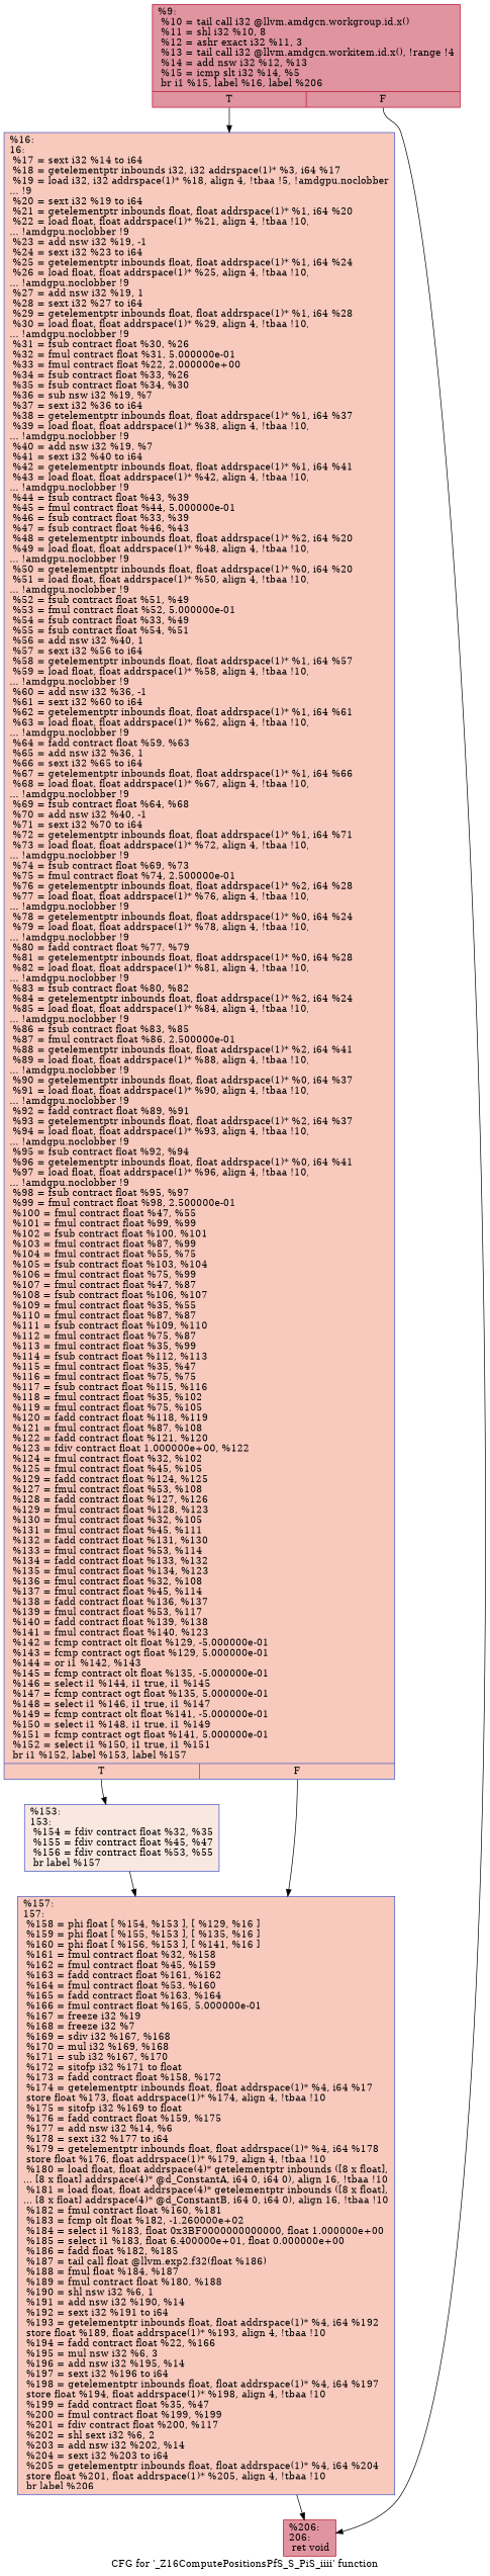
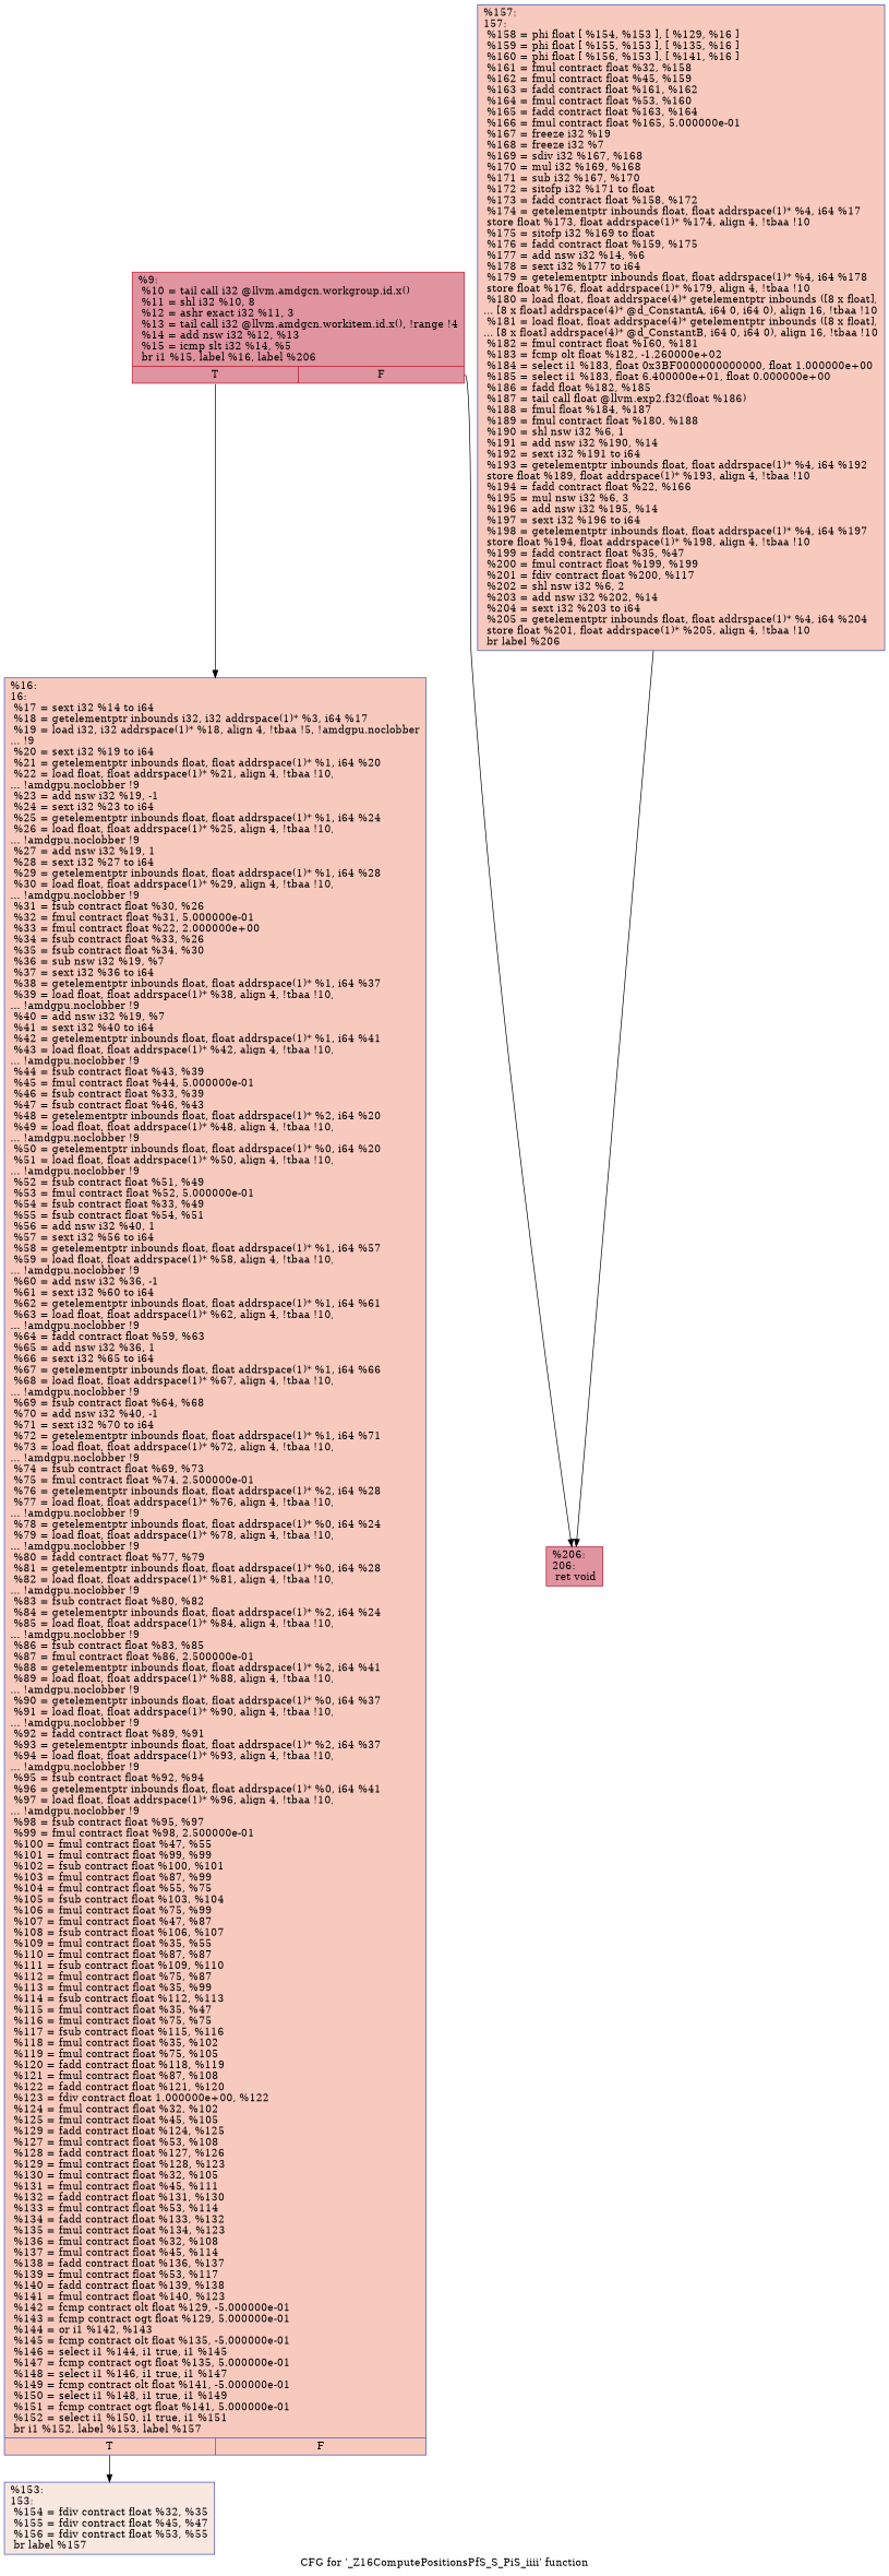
  digraph {
    label="CFG for '_Z16ComputePositionsPfS_S_PiS_iiii' function"
    node [color="#3d50c3ff" fillcolor="#b70d2870" shape=record style=filled]
    n1 [color="#b70d28ff" label="{%9:\l  %10 = tail call i32 @llvm.amdgcn.workgroup.id.x()\l  %11 = shl i32 %10, 8\l  %12 = ashr exact i32 %11, 3\l  %13 = tail call i32 @llvm.amdgcn.workitem.id.x(), !range !4\l  %14 = add nsw i32 %12, %13\l  %15 = icmp slt i32 %14, %5\l  br i1 %15, label %16, label %206\l|{<s0>T|<s1>F}}"]
    n2 [fillcolor="#ef886b70" label="{%16:\l16:                                               \l  %17 = sext i32 %14 to i64\l  %18 = getelementptr inbounds i32, i32 addrspace(1)* %3, i64 %17\l  %19 = load i32, i32 addrspace(1)* %18, align 4, !tbaa !5, !amdgpu.noclobber\l... !9\l  %20 = sext i32 %19 to i64\l  %21 = getelementptr inbounds float, float addrspace(1)* %1, i64 %20\l  %22 = load float, float addrspace(1)* %21, align 4, !tbaa !10,\l... !amdgpu.noclobber !9\l  %23 = add nsw i32 %19, -1\l  %24 = sext i32 %23 to i64\l  %25 = getelementptr inbounds float, float addrspace(1)* %1, i64 %24\l  %26 = load float, float addrspace(1)* %25, align 4, !tbaa !10,\l... !amdgpu.noclobber !9\l  %27 = add nsw i32 %19, 1\l  %28 = sext i32 %27 to i64\l  %29 = getelementptr inbounds float, float addrspace(1)* %1, i64 %28\l  %30 = load float, float addrspace(1)* %29, align 4, !tbaa !10,\l... !amdgpu.noclobber !9\l  %31 = fsub contract float %30, %26\l  %32 = fmul contract float %31, 5.000000e-01\l  %33 = fmul contract float %22, 2.000000e+00\l  %34 = fsub contract float %33, %26\l  %35 = fsub contract float %34, %30\l  %36 = sub nsw i32 %19, %7\l  %37 = sext i32 %36 to i64\l  %38 = getelementptr inbounds float, float addrspace(1)* %1, i64 %37\l  %39 = load float, float addrspace(1)* %38, align 4, !tbaa !10,\l... !amdgpu.noclobber !9\l  %40 = add nsw i32 %19, %7\l  %41 = sext i32 %40 to i64\l  %42 = getelementptr inbounds float, float addrspace(1)* %1, i64 %41\l  %43 = load float, float addrspace(1)* %42, align 4, !tbaa !10,\l... !amdgpu.noclobber !9\l  %44 = fsub contract float %43, %39\l  %45 = fmul contract float %44, 5.000000e-01\l  %46 = fsub contract float %33, %39\l  %47 = fsub contract float %46, %43\l  %48 = getelementptr inbounds float, float addrspace(1)* %2, i64 %20\l  %49 = load float, float addrspace(1)* %48, align 4, !tbaa !10,\l... !amdgpu.noclobber !9\l  %50 = getelementptr inbounds float, float addrspace(1)* %0, i64 %20\l  %51 = load float, float addrspace(1)* %50, align 4, !tbaa !10,\l... !amdgpu.noclobber !9\l  %52 = fsub contract float %51, %49\l  %53 = fmul contract float %52, 5.000000e-01\l  %54 = fsub contract float %33, %49\l  %55 = fsub contract float %54, %51\l  %56 = add nsw i32 %40, 1\l  %57 = sext i32 %56 to i64\l  %58 = getelementptr inbounds float, float addrspace(1)* %1, i64 %57\l  %59 = load float, float addrspace(1)* %58, align 4, !tbaa !10,\l... !amdgpu.noclobber !9\l  %60 = add nsw i32 %36, -1\l  %61 = sext i32 %60 to i64\l  %62 = getelementptr inbounds float, float addrspace(1)* %1, i64 %61\l  %63 = load float, float addrspace(1)* %62, align 4, !tbaa !10,\l... !amdgpu.noclobber !9\l  %64 = fadd contract float %59, %63\l  %65 = add nsw i32 %36, 1\l  %66 = sext i32 %65 to i64\l  %67 = getelementptr inbounds float, float addrspace(1)* %1, i64 %66\l  %68 = load float, float addrspace(1)* %67, align 4, !tbaa !10,\l... !amdgpu.noclobber !9\l  %69 = fsub contract float %64, %68\l  %70 = add nsw i32 %40, -1\l  %71 = sext i32 %70 to i64\l  %72 = getelementptr inbounds float, float addrspace(1)* %1, i64 %71\l  %73 = load float, float addrspace(1)* %72, align 4, !tbaa !10,\l... !amdgpu.noclobber !9\l  %74 = fsub contract float %69, %73\l  %75 = fmul contract float %74, 2.500000e-01\l  %76 = getelementptr inbounds float, float addrspace(1)* %2, i64 %28\l  %77 = load float, float addrspace(1)* %76, align 4, !tbaa !10,\l... !amdgpu.noclobber !9\l  %78 = getelementptr inbounds float, float addrspace(1)* %0, i64 %24\l  %79 = load float, float addrspace(1)* %78, align 4, !tbaa !10,\l... !amdgpu.noclobber !9\l  %80 = fadd contract float %77, %79\l  %81 = getelementptr inbounds float, float addrspace(1)* %0, i64 %28\l  %82 = load float, float addrspace(1)* %81, align 4, !tbaa !10,\l... !amdgpu.noclobber !9\l  %83 = fsub contract float %80, %82\l  %84 = getelementptr inbounds float, float addrspace(1)* %2, i64 %24\l  %85 = load float, float addrspace(1)* %84, align 4, !tbaa !10,\l... !amdgpu.noclobber !9\l  %86 = fsub contract float %83, %85\l  %87 = fmul contract float %86, 2.500000e-01\l  %88 = getelementptr inbounds float, float addrspace(1)* %2, i64 %41\l  %89 = load float, float addrspace(1)* %88, align 4, !tbaa !10,\l... !amdgpu.noclobber !9\l  %90 = getelementptr inbounds float, float addrspace(1)* %0, i64 %37\l  %91 = load float, float addrspace(1)* %90, align 4, !tbaa !10,\l... !amdgpu.noclobber !9\l  %92 = fadd contract float %89, %91\l  %93 = getelementptr inbounds float, float addrspace(1)* %2, i64 %37\l  %94 = load float, float addrspace(1)* %93, align 4, !tbaa !10,\l... !amdgpu.noclobber !9\l  %95 = fsub contract float %92, %94\l  %96 = getelementptr inbounds float, float addrspace(1)* %0, i64 %41\l  %97 = load float, float addrspace(1)* %96, align 4, !tbaa !10,\l... !amdgpu.noclobber !9\l  %98 = fsub contract float %95, %97\l  %99 = fmul contract float %98, 2.500000e-01\l  %100 = fmul contract float %47, %55\l  %101 = fmul contract float %99, %99\l  %102 = fsub contract float %100, %101\l  %103 = fmul contract float %87, %99\l  %104 = fmul contract float %55, %75\l  %105 = fsub contract float %103, %104\l  %106 = fmul contract float %75, %99\l  %107 = fmul contract float %47, %87\l  %108 = fsub contract float %106, %107\l  %109 = fmul contract float %35, %55\l  %110 = fmul contract float %87, %87\l  %111 = fsub contract float %109, %110\l  %112 = fmul contract float %75, %87\l  %113 = fmul contract float %35, %99\l  %114 = fsub contract float %112, %113\l  %115 = fmul contract float %35, %47\l  %116 = fmul contract float %75, %75\l  %117 = fsub contract float %115, %116\l  %118 = fmul contract float %35, %102\l  %119 = fmul contract float %75, %105\l  %120 = fadd contract float %118, %119\l  %121 = fmul contract float %87, %108\l  %122 = fadd contract float %121, %120\l  %123 = fdiv contract float 1.000000e+00, %122\l  %124 = fmul contract float %32, %102\l  %125 = fmul contract float %45, %105\l  %129 = fadd contract float %124, %125\l  %127 = fmul contract float %53, %108\l  %128 = fadd contract float %127, %126\l  %129 = fmul contract float %128, %123\l  %130 = fmul contract float %32, %105\l  %131 = fmul contract float %45, %111\l  %132 = fadd contract float %131, %130\l  %133 = fmul contract float %53, %114\l  %134 = fadd contract float %133, %132\l  %135 = fmul contract float %134, %123\l  %136 = fmul contract float %32, %108\l  %137 = fmul contract float %45, %114\l  %138 = fadd contract float %136, %137\l  %139 = fmul contract float %53, %117\l  %140 = fadd contract float %139, %138\l  %141 = fmul contract float %140, %123\l  %142 = fcmp contract olt float %129, -5.000000e-01\l  %143 = fcmp contract ogt float %129, 5.000000e-01\l  %144 = or i1 %142, %143\l  %145 = fcmp contract olt float %135, -5.000000e-01\l  %146 = select i1 %144, i1 true, i1 %145\l  %147 = fcmp contract ogt float %135, 5.000000e-01\l  %148 = select i1 %146, i1 true, i1 %147\l  %149 = fcmp contract olt float %141, -5.000000e-01\l  %150 = select i1 %148, i1 true, i1 %149\l  %151 = fcmp contract ogt float %141, 5.000000e-01\l  %152 = select i1 %150, i1 true, i1 %151\l  br i1 %152, label %153, label %157\l|{<s0>T|<s1>F}}"]
    n3 [color="#b70d28ff" label="{%206:\l206:                                              \l  ret void\l}"]
    n4 [fillcolor="#f1ccb870" label="{%153:\l153:                                              \l  %154 = fdiv contract float %32, %35\l  %155 = fdiv contract float %45, %47\l  %156 = fdiv contract float %53, %55\l  br label %157\l}"]
-   n5 [fillcolor="#ef886b70" label="{%157:\l157:                                              \l  %158 = phi float [ %154, %153 ], [ %129, %16 ]\l  %159 = phi float [ %155, %153 ], [ %135, %16 ]\l  %160 = phi float [ %156, %153 ], [ %141, %16 ]\l  %161 = fmul contract float %32, %158\l  %162 = fmul contract float %45, %159\l  %163 = fadd contract float %161, %162\l  %164 = fmul contract float %53, %160\l  %165 = fadd contract float %163, %164\l  %166 = fmul contract float %165, 5.000000e-01\l  %167 = freeze i32 %19\l  %168 = freeze i32 %7\l  %169 = sdiv i32 %167, %168\l  %170 = mul i32 %169, %168\l  %171 = sub i32 %167, %170\l  %172 = sitofp i32 %171 to float\l  %173 = fadd contract float %158, %172\l  %174 = getelementptr inbounds float, float addrspace(1)* %4, i64 %17\l  store float %173, float addrspace(1)* %174, align 4, !tbaa !10\l  %175 = sitofp i32 %169 to float\l  %176 = fadd contract float %159, %175\l  %177 = add nsw i32 %14, %6\l  %178 = sext i32 %177 to i64\l  %179 = getelementptr inbounds float, float addrspace(1)* %4, i64 %178\l  store float %176, float addrspace(1)* %179, align 4, !tbaa !10\l  %180 = load float, float addrspace(4)* getelementptr inbounds ([8 x float],\l... [8 x float] addrspace(4)* @d_ConstantA, i64 0, i64 0), align 16, !tbaa !10\l  %181 = load float, float addrspace(4)* getelementptr inbounds ([8 x float],\l... [8 x float] addrspace(4)* @d_ConstantB, i64 0, i64 0), align 16, !tbaa !10\l  %182 = fmul contract float %160, %181\l  %183 = fcmp olt float %182, -1.260000e+02\l  %184 = select i1 %183, float 0x3BF0000000000000, float 1.000000e+00\l  %185 = select i1 %183, float 6.400000e+01, float 0.000000e+00\l  %186 = fadd float %182, %185\l  %187 = tail call float @llvm.exp2.f32(float %186)\l  %188 = fmul float %184, %187\l  %189 = fmul contract float %180, %188\l  %190 = shl nsw i32 %6, 1\l  %191 = add nsw i32 %190, %14\l  %192 = sext i32 %191 to i64\l  %193 = getelementptr inbounds float, float addrspace(1)* %4, i64 %192\l  store float %189, float addrspace(1)* %193, align 4, !tbaa !10\l  %194 = fadd contract float %22, %166\l  %195 = mul nsw i32 %6, 3\l  %196 = add nsw i32 %195, %14\l  %197 = sext i32 %196 to i64\l  %198 = getelementptr inbounds float, float addrspace(1)* %4, i64 %197\l  store float %194, float addrspace(1)* %198, align 4, !tbaa !10\l  %199 = fadd contract float %35, %47\l  %200 = fmul contract float %199, %199\l  %201 = fdiv contract float %200, %117\l  %202 = shl sext i32 %6, 2\l  %203 = add nsw i32 %202, %14\l  %204 = sext i32 %203 to i64\l  %205 = getelementptr inbounds float, float addrspace(1)* %4, i64 %204\l  store float %201, float addrspace(1)* %205, align 4, !tbaa !10\l  br label %206\l}"]
+   n5 [fillcolor="#ef886b70" label="{%157:\l157:                                              \l  %158 = phi float [ %154, %153 ], [ %129, %16 ]\l  %159 = phi float [ %155, %153 ], [ %135, %16 ]\l  %160 = phi float [ %156, %153 ], [ %141, %16 ]\l  %161 = fmul contract float %32, %158\l  %162 = fmul contract float %45, %159\l  %163 = fadd contract float %161, %162\l  %164 = fmul contract float %53, %160\l  %165 = fadd contract float %163, %164\l  %166 = fmul contract float %165, 5.000000e-01\l  %167 = freeze i32 %19\l  %168 = freeze i32 %7\l  %169 = sdiv i32 %167, %168\l  %170 = mul i32 %169, %168\l  %171 = sub i32 %167, %170\l  %172 = sitofp i32 %171 to float\l  %173 = fadd contract float %158, %172\l  %174 = getelementptr inbounds float, float addrspace(1)* %4, i64 %17\l  store float %173, float addrspace(1)* %174, align 4, !tbaa !10\l  %175 = sitofp i32 %169 to float\l  %176 = fadd contract float %159, %175\l  %177 = add nsw i32 %14, %6\l  %178 = sext i32 %177 to i64\l  %179 = getelementptr inbounds float, float addrspace(1)* %4, i64 %178\l  store float %176, float addrspace(1)* %179, align 4, !tbaa !10\l  %180 = load float, float addrspace(4)* getelementptr inbounds ([8 x float],\l... [8 x float] addrspace(4)* @d_ConstantA, i64 0, i64 0), align 16, !tbaa !10\l  %181 = load float, float addrspace(4)* getelementptr inbounds ([8 x float],\l... [8 x float] addrspace(4)* @d_ConstantB, i64 0, i64 0), align 16, !tbaa !10\l  %182 = fmul contract float %160, %181\l  %183 = fcmp olt float %182, -1.260000e+02\l  %184 = select i1 %183, float 0x3BF0000000000000, float 1.000000e+00\l  %185 = select i1 %183, float 6.400000e+01, float 0.000000e+00\l  %186 = fadd float %182, %185\l  %187 = tail call float @llvm.exp2.f32(float %186)\l  %188 = fmul float %184, %187\l  %189 = fmul contract float %180, %188\l  %190 = shl nsw i32 %6, 1\l  %191 = add nsw i32 %190, %14\l  %192 = sext i32 %191 to i64\l  %193 = getelementptr inbounds float, float addrspace(1)* %4, i64 %192\l  store float %189, float addrspace(1)* %193, align 4, !tbaa !10\l  %194 = fadd contract float %22, %166\l  %195 = mul nsw i32 %6, 3\l  %196 = add nsw i32 %195, %14\l  %197 = sext i32 %196 to i64\l  %198 = getelementptr inbounds float, float addrspace(1)* %4, i64 %197\l  store float %194, float addrspace(1)* %198, align 4, !tbaa !10\l  %199 = fadd contract float %35, %47\l  %200 = fmul contract float %199, %199\l  %201 = fdiv contract float %200, %117\l  %202 = shl nsw i32 %6, 2\l  %203 = add nsw i32 %202, %14\l  %204 = sext i32 %203 to i64\l  %205 = getelementptr inbounds float, float addrspace(1)* %4, i64 %204\l  store float %201, float addrspace(1)* %205, align 4, !tbaa !10\l  br label %206\l}"]
    n1 -> n2 [tailport=s0]
    n1 -> n3 [tailport=s1]
    n2 -> n4 [tailport=s0]
-   n2 -> n5 [tailport=s1]
-   n4 -> n5
    n5 -> n3
  }
